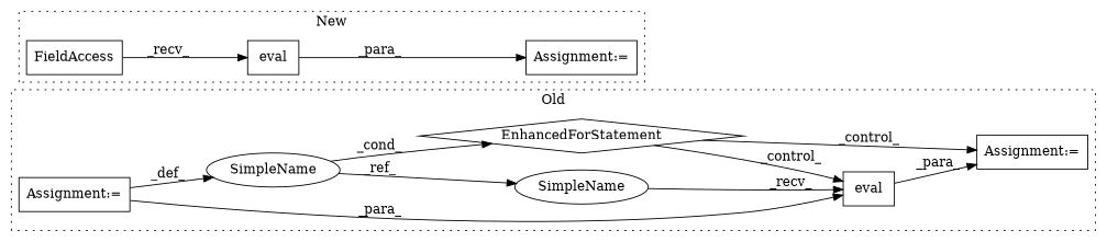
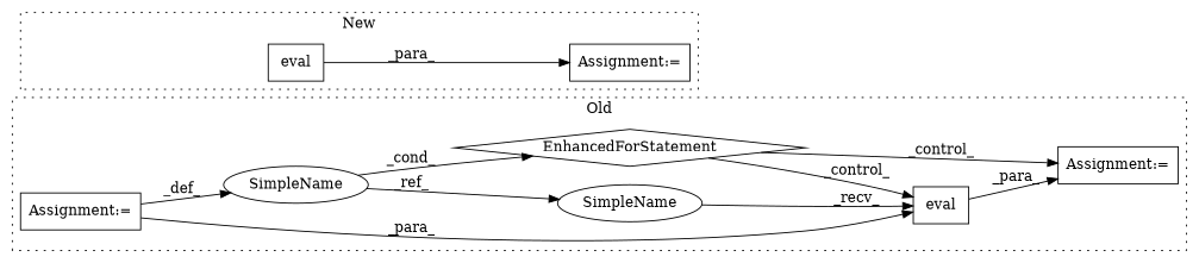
  digraph {
    rankdir=LR
    node [a=7 l=1 s="81879,81948" shape=box]
    n1 [a=32 l="5,1" label=eval s="82040,82075"]
    n2 [a=70 l="53,2" label=EnhancedForStatement shape=diamond]
    n3 [a=42 label=SimpleName s=81936 shape=ellipse]
    n4 [l="53,2" label="Assignment:="]
    n5 [label="Assignment:=" s=82037]
    n6 [a=42 label=SimpleName s=82038 shape=ellipse]
    n7 [a=32 l="5,1" label=eval s="81878,81937"]
    n8 [label="Assignment:=" s=81863]
-   n9 [a=22 l=5 label=FieldAccess s=81864]
    subgraph cluster_1 {
      label=Old
      style=dotted
      n1
      n2
      n3
      n4
      n5
      n6
    }
    subgraph cluster_2 {
      label=New
      style=dotted
      n7
      n8
-     n9
    }
    n1 -> n5 [label=_para_]
    n2 -> n1 [label=_control_]
    n2 -> n5 [label=_control_]
    n3 -> n2 [label=_cond_]
    n3 -> n6 [label=_ref_]
    n4 -> n1 [label=_para_]
    n4 -> n3 [label=_def_]
    n6 -> n1 [label=_recv_]
    n7 -> n8 [label=_para_]
-   n9 -> n7 [label=_recv_]
  }
